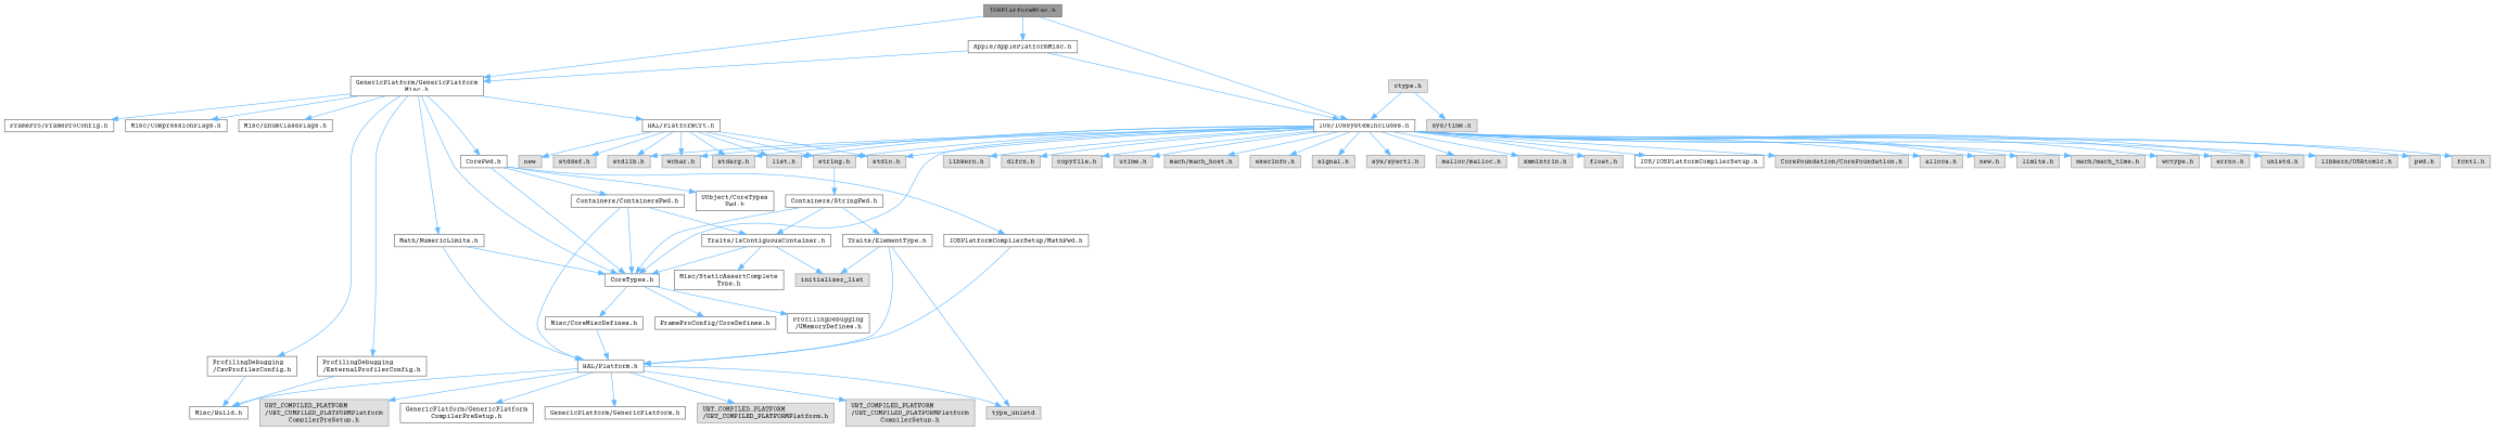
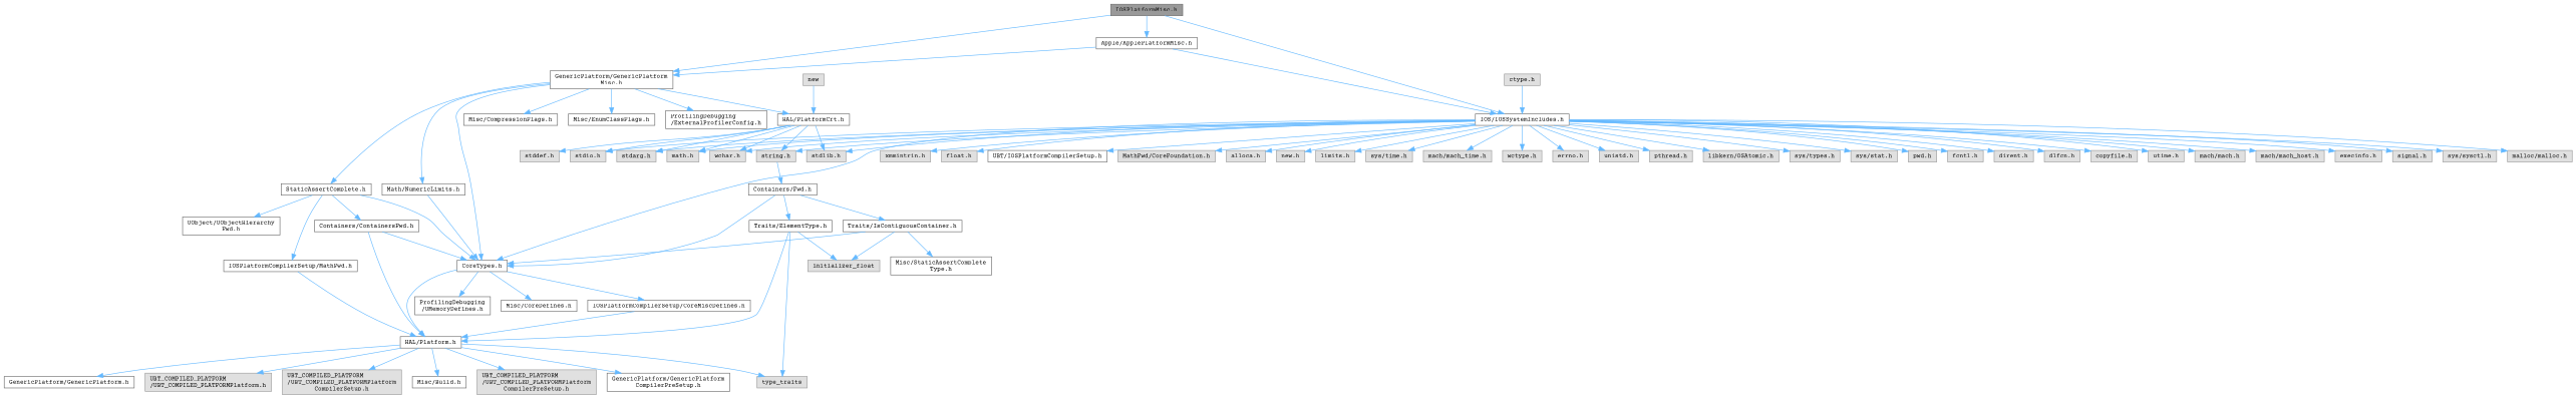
  digraph {
    fontname="Courier Prime"
    node [color=grey60 fillcolor="#E0E0E0" fontname="Courier Prime" fontsize=10 shape=box style=filled]
    edge [color=steelblue1 fontname="Courier Prime" fontsize=10 labelfontname=Helvetica labelfontsize=10 style=solid]
    n1 [color=gray40 fillcolor=grey60 fontcolor=black height=0.2 label="IOSPlatformMisc.h" width=0.4]
    n2 [color=grey40 fillcolor=white height=0.2 label="GenericPlatform/GenericPlatform\lMisc.h" width=0.4]
    n3 [color=grey40 fillcolor=white height=0.2 label="IOS/IOSSystemIncludes.h" width=0.4]
    n4 [color=grey40 fillcolor=white height=0.2 label="Apple/ApplePlatformMisc.h" width=0.4]
    n5 [color=grey40 fillcolor=white height=0.2 label="CoreTypes.h" width=0.4]
-   n6 [color=grey40 fillcolor=white height=0.2 label="CoreFwd.h" width=0.4]
-   n7 [color=grey40 fillcolor=white height=0.2 label="FramePro/FrameProConfig.h" width=0.4]
+   n6 [color=grey40 fillcolor=white height=0.2 label="StaticAssertComplete.h" width=0.4]
    n8 [color=grey40 fillcolor=white height=0.2 label="HAL/PlatformCrt.h" width=0.4]
    n9 [color=grey40 fillcolor=white height=0.2 label="Math/NumericLimits.h" width=0.4]
    n10 [color=grey40 fillcolor=white height=0.2 label="Misc/CompressionFlags.h" width=0.4]
    n11 [color=grey40 fillcolor=white height=0.2 label="Misc/EnumClassFlags.h" width=0.4]
-   n12 [color=grey40 fillcolor=white height=0.2 label="ProfilingDebugging\l/CsvProfilerConfig.h" width=0.4]
    n13 [color=grey40 fillcolor=white height=0.2 label="ProfilingDebugging\l/ExternalProfilerConfig.h" width=0.4]
    n14 [height=0.2 label="wchar.h" width=0.4]
    n15 [height=0.2 label="stdlib.h" width=0.4]
    n16 [height=0.2 label="stdio.h" width=0.4]
    n17 [height=0.2 label="stdarg.h" width=0.4]
-   n18 [height=0.2 label="list.h" width=0.4]
+   n18 [height=0.2 label="math.h" width=0.4]
    n19 [height=0.2 label="float.h" width=0.4]
    n20 [height=0.2 label="string.h" width=0.4]
-   n21 [color=grey40 fillcolor=white height=0.2 label="IOS/IOSPlatformCompilerSetup.h" width=0.4]
-   n22 [height=0.2 label="CoreFoundation/CoreFoundation.h" width=0.4]
+   n21 [color=grey40 fillcolor=white height=0.2 label="UBT/IOSPlatformCompilerSetup.h" width=0.4]
+   n22 [height=0.2 label="MathFwd/CoreFoundation.h" width=0.4]
    n23 [height=0.2 label="alloca.h" width=0.4]
    n24 [height=0.2 label="new.h" width=0.4]
    n25 [height=0.2 label="limits.h" width=0.4]
    n26 [height=0.2 label="sys/time.h" width=0.4]
    n27 [height=0.2 label="mach/mach_time.h" width=0.4]
    n28 [height=0.2 label="wctype.h" width=0.4]
    n29 [height=0.2 label="errno.h" width=0.4]
    n30 [height=0.2 label="unistd.h" width=0.4]
+   n31 [height=0.2 label="pthread.h" width=0.4]
    n32 [height=0.2 label="libkern/OSAtomic.h" width=0.4]
+   n33 [height=0.2 label="sys/types.h" width=0.4]
+   n34 [height=0.2 label="sys/stat.h" width=0.4]
    n35 [height=0.2 label="pwd.h" width=0.4]
    n36 [height=0.2 label="fcntl.h" width=0.4]
-   n37 [height=0.2 label="libkern.h" width=0.4]
+   n37 [height=0.2 label="dirent.h" width=0.4]
    n38 [height=0.2 label="dlfcn.h" width=0.4]
    n39 [height=0.2 label="copyfile.h" width=0.4]
    n40 [height=0.2 label="utime.h" width=0.4]
+   n41 [height=0.2 label="mach/mach.h" width=0.4]
    n42 [height=0.2 label="mach/mach_host.h" width=0.4]
    n43 [height=0.2 label="execinfo.h" width=0.4]
    n44 [height=0.2 label="signal.h" width=0.4]
    n45 [height=0.2 label="sys/sysctl.h" width=0.4]
    n46 [height=0.2 label="malloc/malloc.h" width=0.4]
    n47 [height=0.2 label="xmmintrin.h" width=0.4]
-   n48 [color=grey40 fillcolor=white height=0.2 label="Containers/StringFwd.h" width=0.4]
+   n48 [color=grey40 fillcolor=white height=0.2 label="Containers/Fwd.h" width=0.4]
    n49 [color=grey40 fillcolor=white height=0.2 label="Traits/ElementType.h" width=0.4]
    n50 [color=grey40 fillcolor=white height=0.2 label="Traits/IsContiguousContainer.h" width=0.4]
    n51 [color=grey40 fillcolor=white height=0.2 label="HAL/Platform.h" width=0.4]
    n52 [color=grey40 fillcolor=white height=0.2 label="ProfilingDebugging\l/UMemoryDefines.h" width=0.4]
-   n53 [color=grey40 fillcolor=white height=0.2 label="Misc/CoreMiscDefines.h" width=0.4]
-   n54 [color=grey40 fillcolor=white height=0.2 label="FrameProConfig/CoreDefines.h" width=0.4]
+   n53 [color=grey40 fillcolor=white height=0.2 label="IOSPlatformCompilerSetup/CoreMiscDefines.h" width=0.4]
+   n54 [color=grey40 fillcolor=white height=0.2 label="Misc/CoreDefines.h" width=0.4]
    n55 [color=grey40 fillcolor=white height=0.2 label="Containers/ContainersFwd.h" width=0.4]
    n56 [color=grey40 fillcolor=white height=0.2 label="IOSPlatformCompilerSetup/MathFwd.h" width=0.4]
-   n57 [color=grey40 fillcolor=white height=0.2 label="UObject/CoreTypes\lFwd.h" width=0.4]
+   n57 [color=grey40 fillcolor=white height=0.2 label="UObject/UObjectHierarchy\lFwd.h" width=0.4]
    n58 [height=0.2 label=new width=0.4]
    n59 [height=0.2 label="stddef.h" width=0.4]
    n60 [color=grey40 fillcolor=white height=0.2 label="Misc/Build.h" width=0.4]
-   n61 [height=0.2 label=type_unistd width=0.4]
-   n62 [height=0.2 label=initializer_list width=0.4]
+   n61 [height=0.2 label=type_traits width=0.4]
+   n62 [height=0.2 label=initializer_float width=0.4]
    n63 [color=grey40 fillcolor=white height=0.2 label="Misc/StaticAssertComplete\lType.h" width=0.4]
    n64 [height=0.2 label="UBT_COMPILED_PLATFORM\l/UBT_COMPILED_PLATFORMPlatform\lCompilerPreSetup.h" width=0.4]
    n65 [color=grey40 fillcolor=white height=0.2 label="GenericPlatform/GenericPlatform\lCompilerPreSetup.h" width=0.4]
    n66 [color=grey40 fillcolor=white height=0.2 label="GenericPlatform/GenericPlatform.h" width=0.4]
    n67 [height=0.2 label="UBT_COMPILED_PLATFORM\l/UBT_COMPILED_PLATFORMPlatform.h" width=0.4]
    n68 [height=0.2 label="UBT_COMPILED_PLATFORM\l/UBT_COMPILED_PLATFORMPlatform\lCompilerSetup.h" width=0.4]
    n69 [height=0.2 label="ctype.h" width=0.4]
    n1 -> n2
    n1 -> n3
    n1 -> n4
    n2 -> n5
    n2 -> n6
-   n2 -> n7
    n2 -> n8
    n2 -> n9
    n2 -> n10
    n2 -> n11
-   n2 -> n12
    n2 -> n13
    n3 -> n5
    n3 -> n14
    n3 -> n15
    n3 -> n16
    n3 -> n17
    n3 -> n18
    n3 -> n19
    n3 -> n20
    n3 -> n21
    n3 -> n22
    n3 -> n23
    n3 -> n24
    n3 -> n25
-   n69 -> n26
+   n3 -> n26
    n3 -> n27
    n3 -> n28
    n3 -> n29
    n3 -> n30
+   n3 -> n31
    n3 -> n32
+   n3 -> n33
+   n3 -> n34
    n3 -> n35
    n3 -> n36
    n3 -> n37
    n3 -> n38
    n3 -> n39
    n3 -> n40
+   n3 -> n41
    n3 -> n42
    n3 -> n43
    n3 -> n44
    n3 -> n45
    n3 -> n46
    n3 -> n47
    n4 -> n2
    n4 -> n3
-   n9 -> n51
+   n5 -> n51
    n5 -> n52
    n5 -> n53
    n5 -> n54
    n6 -> n5
    n6 -> n55
    n6 -> n56
    n6 -> n57
    n8 -> n14
    n8 -> n15
    n8 -> n16
    n8 -> n17
    n8 -> n18
    n8 -> n20
-   n8 -> n58
+   n58 -> n8
    n8 -> n59
    n9 -> n5
-   n12 -> n60
-   n13 -> n60
    n20 -> n48
    n48 -> n5
    n48 -> n49
    n48 -> n50
    n49 -> n51
    n49 -> n61
    n49 -> n62
    n50 -> n5
    n50 -> n62
    n50 -> n63
    n51 -> n60
    n51 -> n61
    n51 -> n64
    n51 -> n65
    n51 -> n66
    n51 -> n67
    n51 -> n68
    n53 -> n51
    n55 -> n5
-   n55 -> n50
    n55 -> n51
    n56 -> n51
    n69 -> n3
  }
